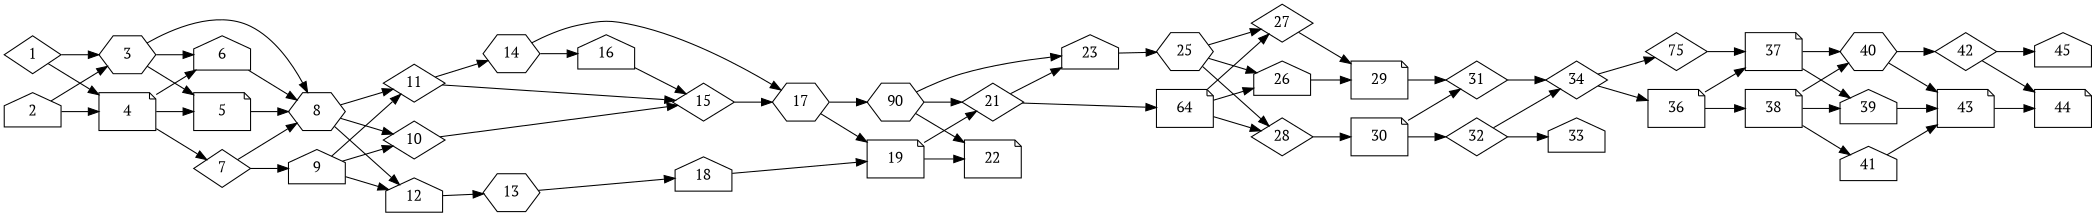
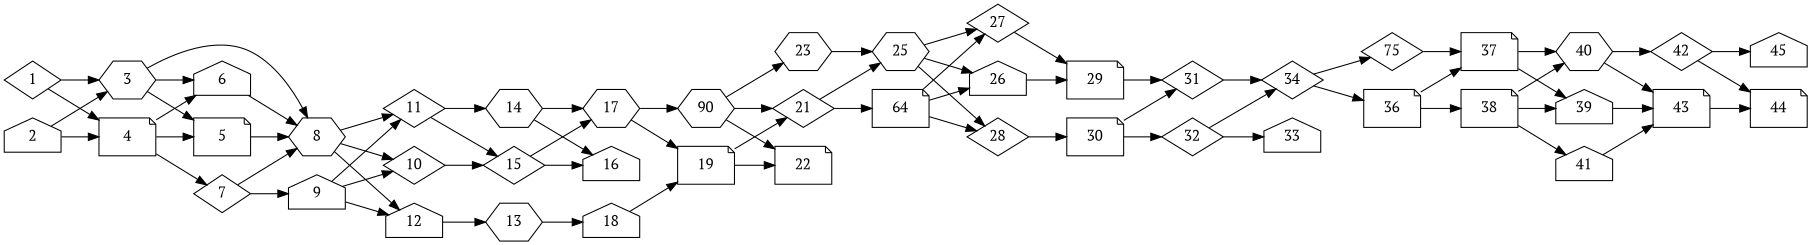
  digraph {
    fontname="PT Serif"
    rankdir=LR
    node [alpha=0.12 fontname="PT Serif" shape=diamond]
    edge [fontname="PT Serif"]
    1 [expect_size=34886656]
    3 [alpha=0.04 expect_size=39873536 shape=hexagon]
    4 [alpha=0.16 expect_size=41347072 shape=note]
    5 [alpha=0.11 expect_size=44907520 shape=note]
    6 [alpha=0.05 expect_size=11147264 shape=house]
    8 [alpha=0.01 expect_size=12047360 shape=hexagon]
    7 [alpha=0.17 expect_size=38507520]
    9 [alpha=0.08 expect_size=31053824 shape=house]
    2 [alpha=0.15 expect_size=34236416 shape=house]
    10 [alpha=0.09 expect_size=47606784]
    11 [alpha=0.17 expect_size=6638592]
    12 [alpha=0.16 expect_size=35876864 shape=house]
    15 [alpha=0.19 expect_size=24892416]
    14 [alpha=0.02 expect_size=34393088 shape=hexagon]
    13 [alpha=0.16 expect_size=24976384 shape=hexagon]
    16 [alpha=0.14 expect_size=50455552 shape=house]
    17 [alpha=0.20 expect_size=15191040 shape=hexagon]
    18 [alpha=0.05 expect_size=8282112 shape=house]
    19 [alpha=0.13 expect_size=9874432 shape=note]
    n20 [alpha=0.19 expect_size=28692480 label=90 shape=hexagon]
    21 [alpha=0.18 expect_size=49754112]
    22 [alpha=0.09 expect_size=43440128 shape=note]
-   23 [alpha=0.14 expect_size=34906112 shape=house]
+   23 [alpha=0.14 expect_size=34906112 shape=hexagon]
    n24 [alpha=0.15 expect_size=25555968 label=64 shape=note]
    25 [alpha=0.13 expect_size=31203328 shape=hexagon]
    26 [alpha=0.13 expect_size=27888640 shape=house]
    27 [alpha=0.07 expect_size=14455808]
    28 [alpha=0.04 expect_size=13515776]
    29 [expect_size=24934400 shape=note]
    30 [alpha=0.18 expect_size=8740864 shape=note]
    31 [alpha=0.05 expect_size=6701056]
    32 [alpha=0.04 expect_size=48457728]
    34 [alpha=0.13 expect_size=7489536]
    33 [expect_size=21448704 shape=house]
    n35 [alpha=0.01 expect_size=42686464 label=75]
    36 [alpha=0.09 expect_size=25144320 shape=note]
    37 [alpha=0.01 expect_size=7956480 shape=note]
    38 [alpha=0.15 expect_size=24386560 shape=note]
    39 [alpha=0.10 expect_size=34055168 shape=house]
    40 [alpha=0.15 expect_size=15586304 shape=hexagon]
    41 [alpha=0.19 expect_size=11344896 shape=house]
    43 [expect_size=33179648 shape=note]
    42 [alpha=0.19 expect_size=22726656]
    44 [alpha=0.14 expect_size=15253504 shape=note]
    45 [alpha=0.06 expect_size=45284352 shape=house]
    1 -> 3
    1 -> 4
    3 -> 5
    3 -> 6
    3 -> 8
    4 -> 5
    4 -> 6
    4 -> 7
    5 -> 8
    6 -> 8
    8 -> 10
    8 -> 11
    8 -> 12
    7 -> 8
    7 -> 9
    9 -> 10
    9 -> 11
    9 -> 12
    2 -> 3
    2 -> 4
    10 -> 15
    11 -> 15
    11 -> 14
    12 -> 13
-   16 -> 15
+   15 -> 16
    15 -> 17
    14 -> 16
    14 -> 17
    13 -> 18
    17 -> 19
    17 -> n20
    18 -> 19
    19 -> 21
    19 -> 22
    n20 -> 21
    n20 -> 22
    n20 -> 23
    21 -> n24
-   21 -> 23
+   21 -> 25
    23 -> 25
    n24 -> 26
    n24 -> 27
    n24 -> 28
    25 -> 26
    25 -> 27
    25 -> 28
    26 -> 29
    27 -> 29
    28 -> 30
    29 -> 31
    30 -> 31
    30 -> 32
    31 -> 34
    32 -> 34
    32 -> 33
    34 -> n35
    34 -> 36
    n35 -> 37
    36 -> 37
    36 -> 38
    37 -> 39
    37 -> 40
    38 -> 39
    38 -> 40
    38 -> 41
    39 -> 43
    40 -> 43
    40 -> 42
    41 -> 43
    43 -> 44
    42 -> 44
    42 -> 45
  }
